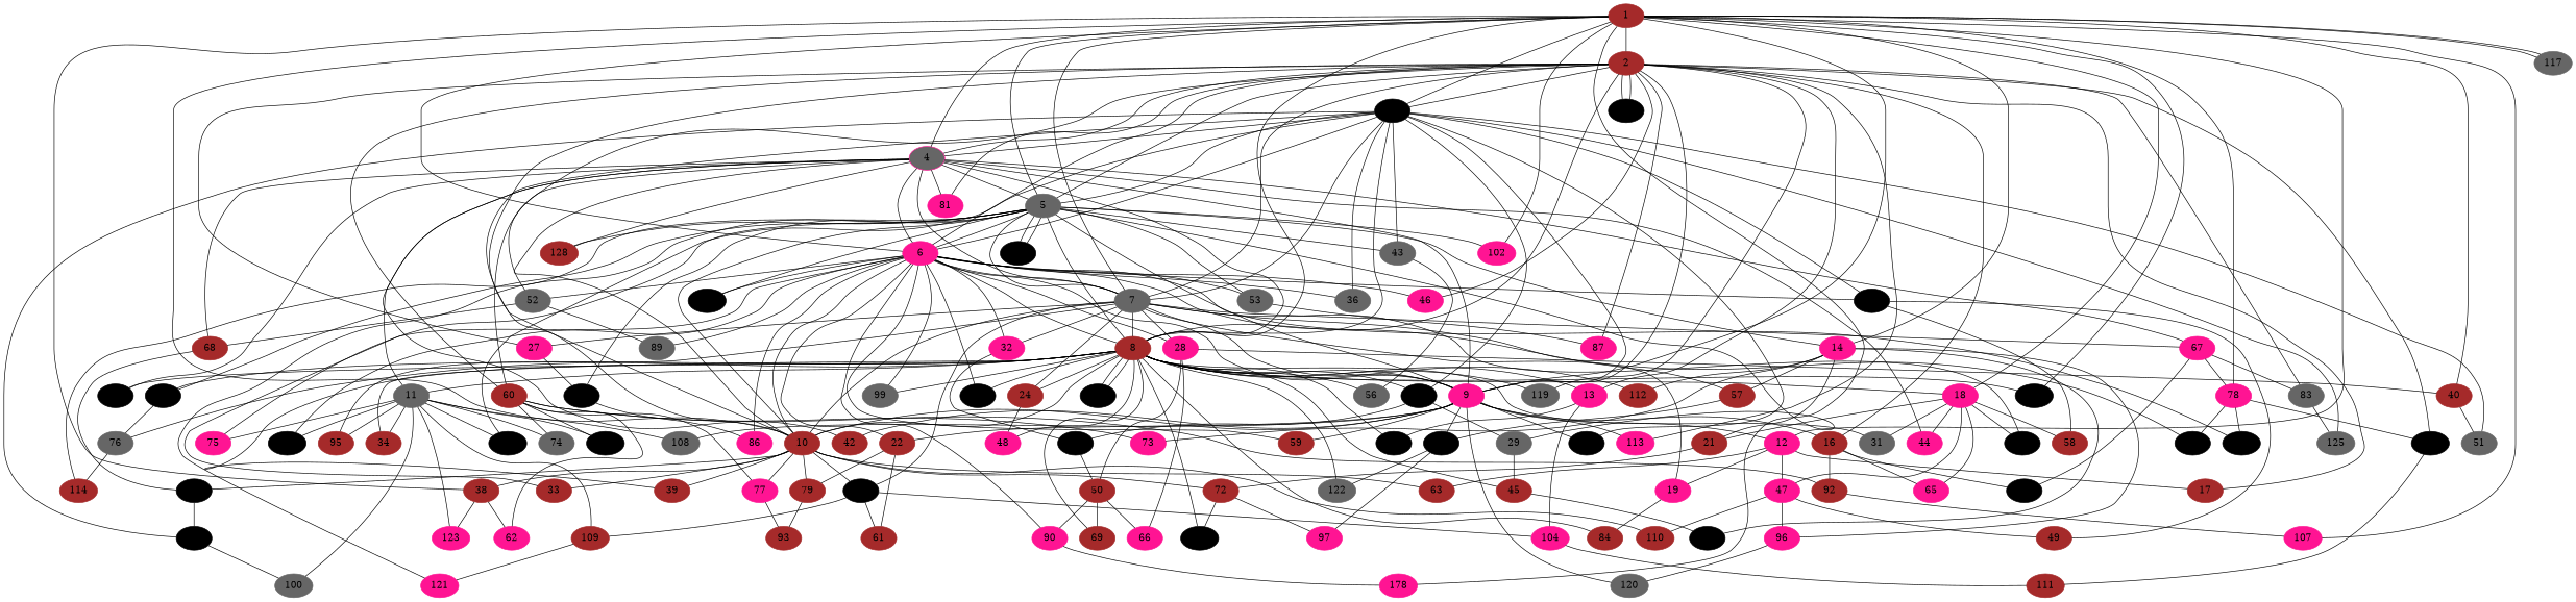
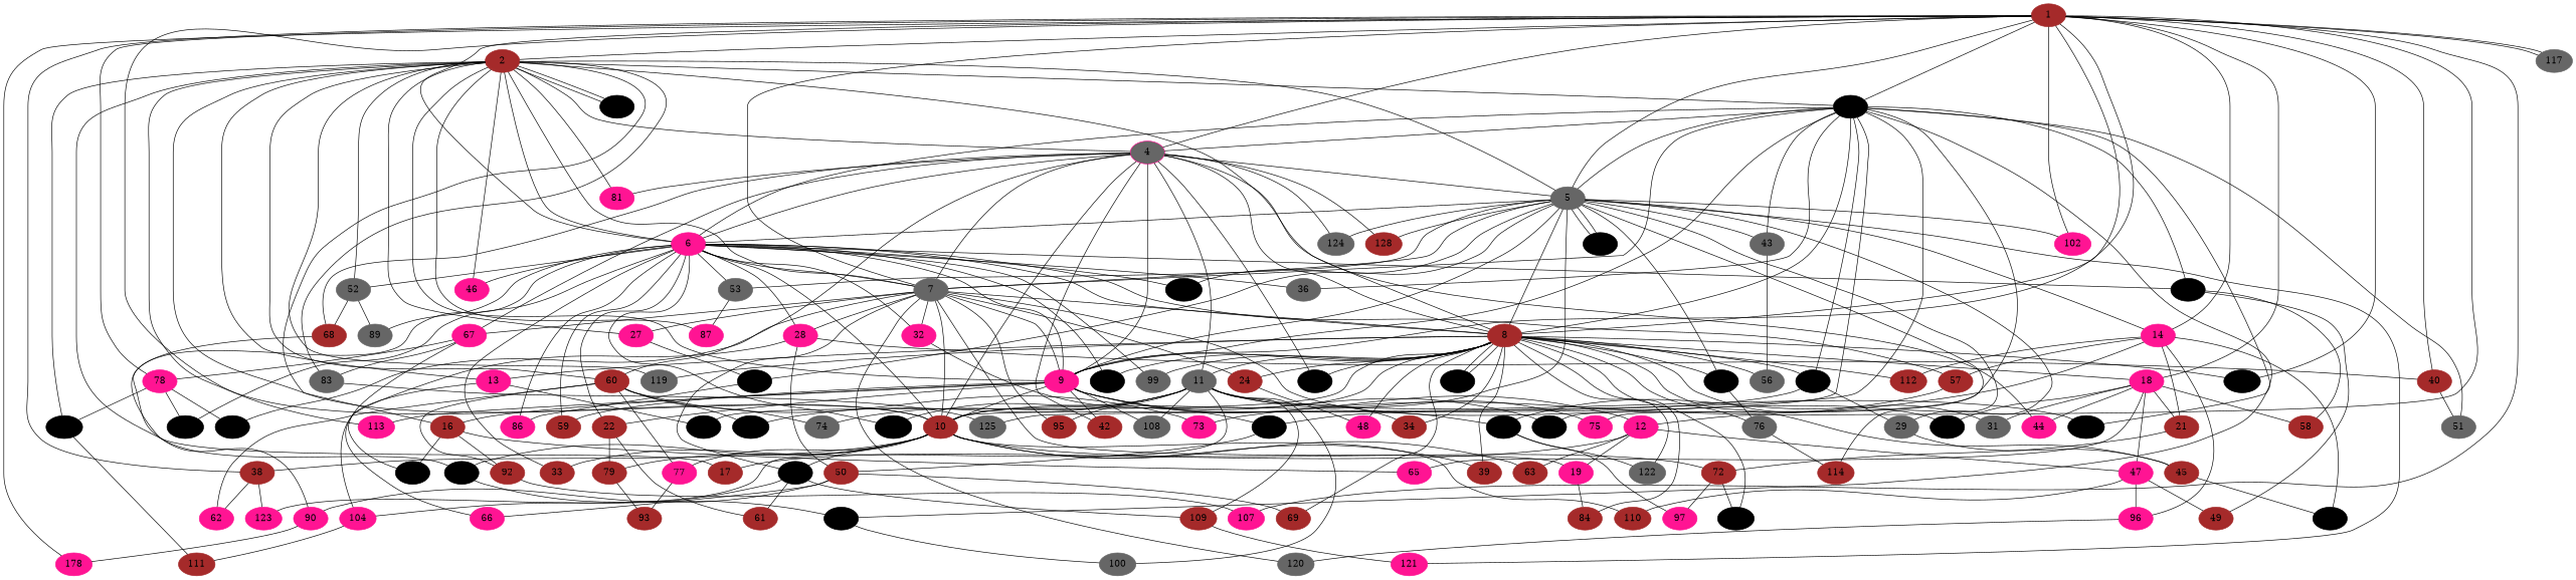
  graph {
    node [color=brown style=filled]
    1
    2
    3 [color=black]
    4 [color=deeppink fillcolor=gray40]
    5 [color=gray40]
    6 [color=deeppink]
    7 [color=gray40]
    8
    9 [color=deeppink]
    10
    12 [color=deeppink]
    14 [color=deeppink]
    18 [color=deeppink]
    38
    40
    78 [color=deeppink]
    102 [color=deeppink]
    103 [color=black]
    107 [color=deeppink]
    117 [color=gray40]
    n21 [color=deeppink label=178]
    13 [color=deeppink]
    16
    17
    27 [color=deeppink]
    46 [color=deeppink]
    52 [color=gray40]
    60
    64 [color=black]
    81 [color=deeppink]
    83 [color=gray40]
    87 [color=deeppink]
    101 [color=black]
    113 [color=deeppink]
    119 [color=gray40]
    20 [color=black]
    36 [color=gray40]
    37 [color=black]
    43 [color=gray40]
    51 [color=gray40]
    88 [color=black]
    94 [color=black]
    125 [color=gray40]
    126 [color=black]
    11 [color=gray40]
    42
    44 [color=deeppink]
    54 [color=black]
    67 [color=deeppink]
    68
+   124 [color=gray40]
    128
    15 [color=black]
    29 [color=gray40]
    30 [color=black]
    53 [color=gray40]
    75 [color=deeppink]
    80 [color=black]
    114
    115 [color=black]
    121 [color=deeppink]
    22
    26 [color=black]
    28 [color=deeppink]
    32 [color=deeppink]
    33
    57
    59
    86 [color=deeppink]
    89 [color=gray40]
    90 [color=deeppink]
    99 [color=gray40]
    106 [color=black]
    116 [color=black]
    19 [color=deeppink]
    23 [color=black]
    24
    55 [color=black]
    85 [color=black]
    95
    31 [color=gray40]
    34
    39
    41 [color=black]
    45
    48 [color=deeppink]
    56 [color=gray40]
    69
    76 [color=gray40]
    84
    91 [color=black]
    112
    122 [color=gray40]
    127 [color=black]
    82 [color=black]
    108 [color=gray40]
    120 [color=gray40]
    63
    71 [color=black]
    72
    77 [color=deeppink]
    79
    110
    47 [color=deeppink]
    21
    70 [color=black]
    73 [color=deeppink]
    96 [color=deeppink]
    65 [color=deeppink]
    58
    123 [color=deeppink]
    62 [color=deeppink]
    104 [color=deeppink]
    92
    98 [color=black]
    74 [color=gray40]
    105 [color=black]
    111
    35 [color=black]
    49
    100 [color=gray40]
    109
    61
    50
    66 [color=deeppink]
    97 [color=deeppink]
    93
    1 -- 2
    1 -- 3
    1 -- 4
    1 -- 5
    1 -- 6
    1 -- 7
    1 -- 8
    1 -- 9
    1 -- 10
    1 -- 12
    1 -- 14
    1 -- 18
    1 -- 38
    1 -- 40
    1 -- 78
    1 -- 102
    1 -- 103
    1 -- 107
    1 -- 117
    1 -- 117
    1 -- n21
    2 -- 3
    2 -- 4
    2 -- 5
    2 -- 6
    2 -- 7
    2 -- 8
    2 -- 9
    2 -- 10
    2 -- 13
    2 -- 16
    2 -- 17
    2 -- 27
    2 -- 46
    2 -- 52
    2 -- 60
    2 -- 64
    2 -- 64
    2 -- 81
    2 -- 83
    2 -- 87
    2 -- 101
    2 -- 113
    2 -- 119
    3 -- 4
    3 -- 5
    3 -- 6
    3 -- 7
    3 -- 8
    3 -- 9
    3 -- 10
    3 -- 20
    3 -- 36
    3 -- 37
    3 -- 43
    3 -- 51
    3 -- 88
    3 -- 94
    3 -- 125
    3 -- 126
    4 -- 5
    4 -- 6
    4 -- 7
    4 -- 8
    4 -- 9
    4 -- 10
    4 -- 60
    4 -- 81
    4 -- 11
    4 -- 42
    4 -- 44
    4 -- 54
    4 -- 67
    4 -- 68
+   4 -- 124
    4 -- 128
    5 -- 6
    5 -- 7
    5 -- 8
    5 -- 9
    5 -- 10
    5 -- 14
    5 -- 102
    5 -- 43
+   5 -- 124
    5 -- 128
    5 -- 15
    5 -- 15
    5 -- 29
    5 -- 30
    5 -- 53
    5 -- 75
    5 -- 80
    5 -- 114
    5 -- 115
    5 -- 121
    6 -- 7
    6 -- 8
    6 -- 9
    6 -- 10
    6 -- 46
    6 -- 52
    6 -- 36
    6 -- 37
    6 -- 53
    6 -- 115
    6 -- 22
    6 -- 26
    6 -- 28
    6 -- 32
    6 -- 33
    6 -- 57
    6 -- 59
    6 -- 86
    6 -- 89
    6 -- 90
    6 -- 99
    6 -- 106
    6 -- 116
    7 -- 8
    7 -- 9
    7 -- 10
    7 -- 27
    7 -- 67
    7 -- 28
    7 -- 32
    7 -- 19
    7 -- 23
    7 -- 24
    7 -- 55
    7 -- 85
    7 -- 95
    8 -- 9
    8 -- 10
    8 -- 18
    8 -- 103
    8 -- 13
    8 -- 119
    8 -- 20
    8 -- 11
    8 -- 54
    8 -- 30
    8 -- 26
    8 -- 99
    8 -- 24
    8 -- 31
    8 -- 34
    8 -- 39
    8 -- 41
    8 -- 41
    8 -- 45
    8 -- 48
    8 -- 56
    8 -- 69
    8 -- 76
    8 -- 84
    8 -- 91
    8 -- 112
    8 -- 122
    8 -- 127
    9 -- 10
    9 -- 12
    9 -- 16
    9 -- 113
    9 -- 94
    9 -- 42
    9 -- 22
    9 -- 59
    9 -- 82
    9 -- 108
-   9 -- 120
+   7 -- 120
    10 -- 38
    10 -- 33
    10 -- 55
    10 -- 39
    10 -- 63
    10 -- 71
    10 -- 72
    10 -- 77
    10 -- 79
    10 -- 110
    12 -- 17
    12 -- 19
    12 -- 63
    12 -- 47
    14 -- 57
    14 -- 112
    14 -- 21
    14 -- 70
    14 -- 73
    14 -- 96
    18 -- 44
    18 -- 23
    18 -- 31
    18 -- 47
    18 -- 21
    18 -- 65
    18 -- 58
    38 -- 123
    38 -- 62
    40 -- 51
    78 -- 101
    78 -- 106
    78 -- 85
    13 -- 91
    13 -- 104
    16 -- 65
    16 -- 92
    16 -- 98
    27 -- 80
    52 -- 68
    52 -- 89
    60 -- 77
    60 -- 73
    60 -- 62
    60 -- 92
    60 -- 74
    60 -- 105
    83 -- 125
    101 -- 111
    20 -- 29
    20 -- 35
    37 -- 58
    37 -- 49
    43 -- 56
    88 -- 100
    11 -- 126
    11 -- 75
    11 -- 116
    11 -- 95
    11 -- 34
    11 -- 108
    11 -- 123
    11 -- 74
    11 -- 105
    11 -- 100
    11 -- 109
    67 -- 78
    67 -- 83
    67 -- 98
    68 -- 71
    29 -- 45
    30 -- 76
    53 -- 87
    80 -- 86
    22 -- 79
    22 -- 61
    28 -- 40
    28 -- 50
    28 -- 66
    32 -- 35
    57 -- 82
    90 -- n21
    19 -- 84
    24 -- 48
    55 -- 104
    55 -- 109
    55 -- 61
    45 -- 70
    76 -- 114
    82 -- 122
    82 -- 97
    71 -- 88
    72 -- 127
    72 -- 97
    77 -- 93
    79 -- 93
    47 -- 110
    47 -- 96
    47 -- 49
    21 -- 72
    96 -- 120
    104 -- 111
    92 -- 107
    35 -- 50
    109 -- 121
    50 -- 90
    50 -- 69
    50 -- 66
  }
